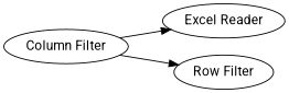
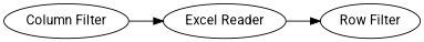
  digraph {
    fontname=Roboto
    rankdir=LR
    node [fontname=Roboto]
    edge [fontname=Roboto]
    n1 [label="Excel Reader"]
    n2 [label="Row Filter"]
    n3 [label="Column Filter"]
-   n3 -> n2
+   n1 -> n2
    n3 -> n1
  }
